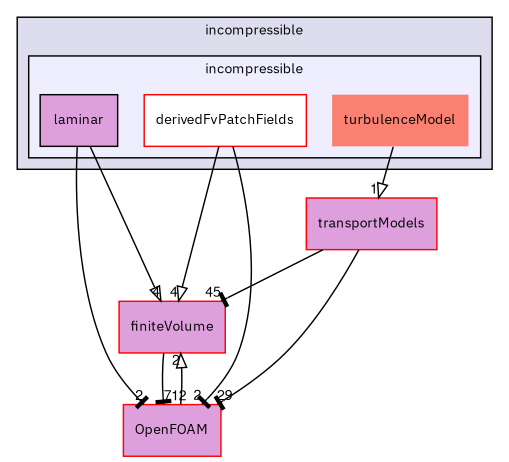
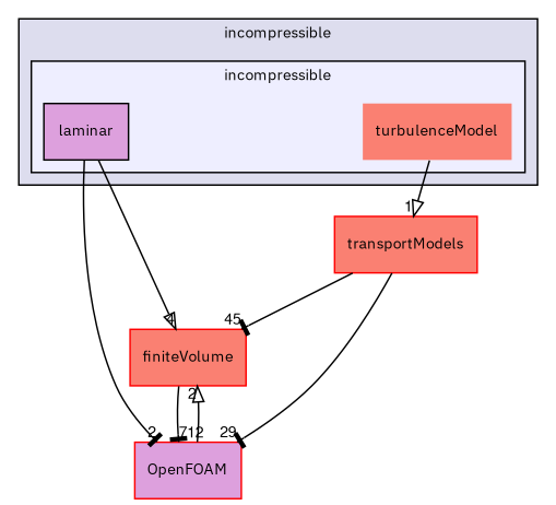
  digraph {
    compound=true
    fontname="IBM Plex Sans"
    node [fontname="IBM Plex Sans" fontsize=10 shape=box style=filled fillcolor=plum color=red]
    edge [headlabel=2 labeldistance=1.5 labelfontname=FreeSans labelfontsize=10 arrowhead=tee fontname="IBM Plex Sans"]
    n1 [label=turbulenceModel shape=plaintext fillcolor=salmon color=""]
-   n2 [fillcolor=white label=derivedFvPatchFields]
    n3 [color=black label=laminar]
-   n4 [label=transportModels]
-   n5 [label=finiteVolume]
+   n4 [label=transportModels fillcolor=salmon]
+   n5 [label=finiteVolume fillcolor=salmon]
    n6 [label=OpenFOAM]
    subgraph cluster_1 {
      bgcolor="#ddddee"
      fontsize=10
      label=incompressible
      pencolor=black
      subgraph cluster_2 {
        bgcolor="#eeeeff"
        fontsize=10
        pencolor=black
        n1
-       n2
        n3
      }
    }
    n1 -> n4 [headlabel=1 arrowhead=onormal]
-   n2 -> n5 [headlabel=4 arrowhead=onormal]
-   n2 -> n6
    n3 -> n5 [headlabel=4 arrowhead=onormal]
    n3 -> n6
    n4 -> n5 [headlabel=45]
    n4 -> n6 [headlabel=29]
    n5 -> n6 [headlabel=712]
    n6 -> n5 [arrowhead=onormal]
  }
